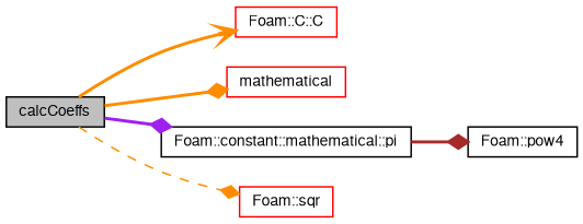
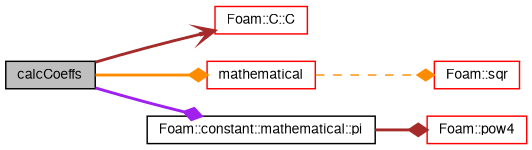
  digraph {
    rankdir=LR
    node [color=red fontname=FreeSans fontsize=10 shape=record]
    edge [arrowhead=diamond color=brown fontname=FreeSans fontsize=10 labelfontname=FreeSans labelfontsize=10 style=bold]
    n1 [color=black fillcolor=grey75 fontcolor=black height=0.2 label=calcCoeffs style=filled width=0.4]
    n2 [height=0.2 label="Foam::C::C" width=0.4]
    n3 [height=0.2 label=mathematical width=0.4]
    n4 [color=black height=0.2 label="Foam::constant::mathematical::pi" width=0.4]
    n5 [height=0.2 label="Foam::sqr" width=0.4]
-   n6 [color=black height=0.2 label="Foam::pow4" width=0.4]
-   n1 -> n2 [arrowhead=vee color=darkorange]
+   n6 [height=0.2 label="Foam::pow4" width=0.4]
+   n1 -> n2 [arrowhead=vee]
    n1 -> n3 [color=darkorange]
    n1 -> n4 [color=purple]
-   n1 -> n5 [color=darkorange style=dashed]
+   n3 -> n5 [color=darkorange style=dashed]
    n4 -> n6
  }
